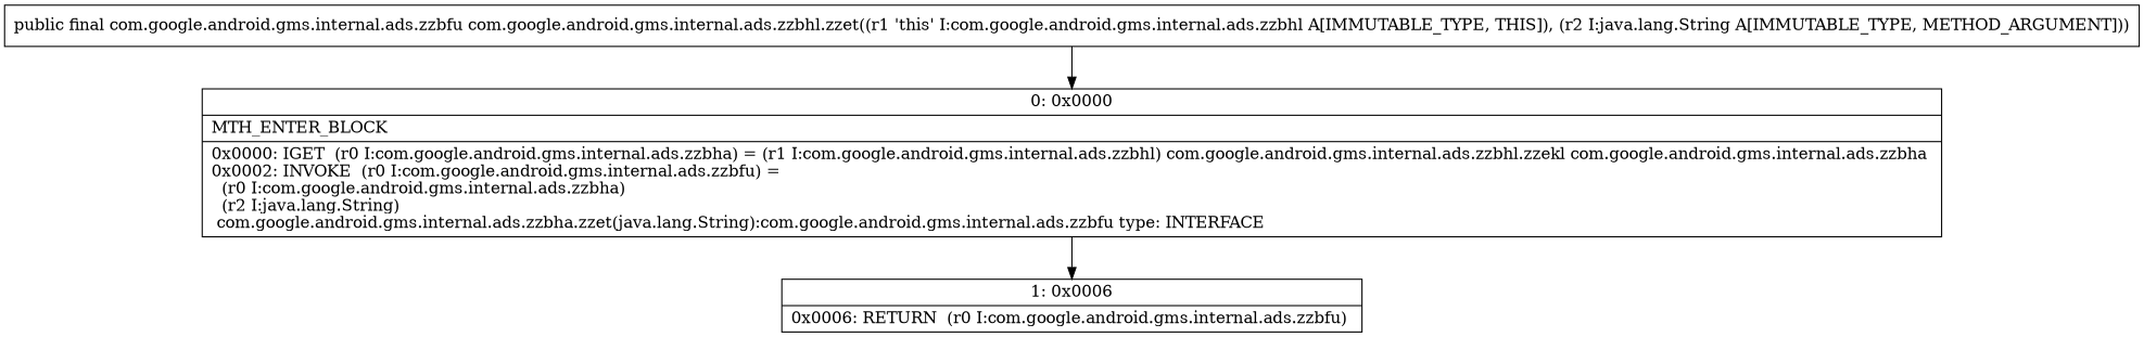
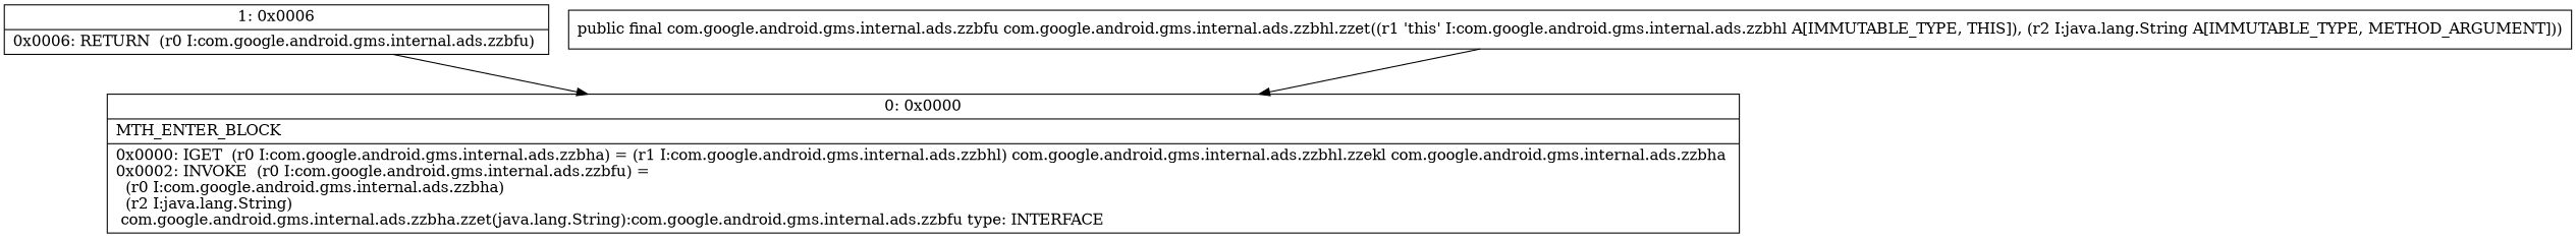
  digraph {
    node [shape=record]
    n1 [label="{0\:\ 0x0000|MTH_ENTER_BLOCK\l|0x0000: IGET  (r0 I:com.google.android.gms.internal.ads.zzbha) = (r1 I:com.google.android.gms.internal.ads.zzbhl) com.google.android.gms.internal.ads.zzbhl.zzekl com.google.android.gms.internal.ads.zzbha \l0x0002: INVOKE  (r0 I:com.google.android.gms.internal.ads.zzbfu) = \l  (r0 I:com.google.android.gms.internal.ads.zzbha)\l  (r2 I:java.lang.String)\l com.google.android.gms.internal.ads.zzbha.zzet(java.lang.String):com.google.android.gms.internal.ads.zzbfu type: INTERFACE \l}"]
    n2 [label="{1\:\ 0x0006|0x0006: RETURN  (r0 I:com.google.android.gms.internal.ads.zzbfu) \l}"]
    n3 [label="{public final com.google.android.gms.internal.ads.zzbfu com.google.android.gms.internal.ads.zzbhl.zzet((r1 'this' I:com.google.android.gms.internal.ads.zzbhl A[IMMUTABLE_TYPE, THIS]), (r2 I:java.lang.String A[IMMUTABLE_TYPE, METHOD_ARGUMENT])) }"]
-   n1 -> n2
+   n2 -> n1
    n3 -> n1
  }
